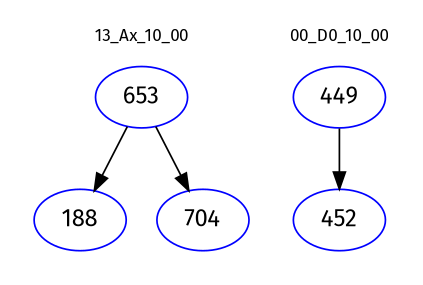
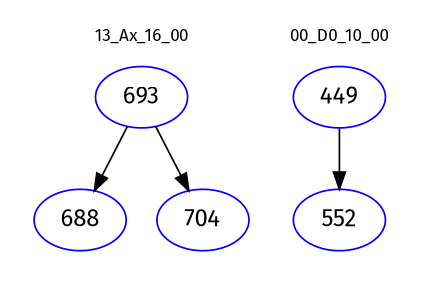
  digraph {
    fontname="Fira Sans"
    node [color=blue fontname="Fira Sans"]
    edge [color=black fontname="Fira Sans"]
-   n1 [label=653]
-   n2 [label=188]
+   n1 [label=693]
+   n2 [label=688]
    n3 [label=704]
    n4 [label=449]
-   n5 [label=452]
+   n5 [label=552]
    subgraph cluster_1 {
      color=white
      fontsize=10
-     label="13_Ax_10_00"
+     label="13_Ax_16_00"
      n1
      n2
      n3
    }
    subgraph cluster_2 {
      color=white
      fontsize=10
      label="00_D0_10_00"
      n4
      n5
    }
    n1 -> n2
    n1 -> n3
    n4 -> n5
  }
